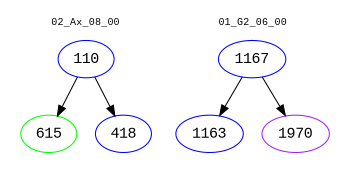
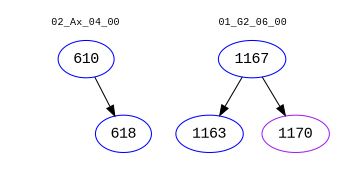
  digraph {
    fontname="Liberation Mono"
    node [color=blue fontname="Liberation Mono"]
    edge [color=black fontname="Liberation Mono"]
-   n1 [label=110]
-   n2 [color=green label=615]
-   n3 [label=418]
+   n1 [label=610]
+   n3 [label=618]
    n4 [label=1167]
    n5 [label=1163]
-   n6 [color=purple label=1970]
+   n6 [color=purple label=1170]
    subgraph cluster_1 {
      color=white
      fontsize=10
-     label="02_Ax_08_00"
+     label="02_Ax_04_00"
      n1
-     n2
      n3
    }
    subgraph cluster_2 {
      color=white
      fontsize=10
      label="01_G2_06_00"
      n4
      n5
      n6
    }
-   n1 -> n2
    n1 -> n3
    n4 -> n5
    n4 -> n6
  }
